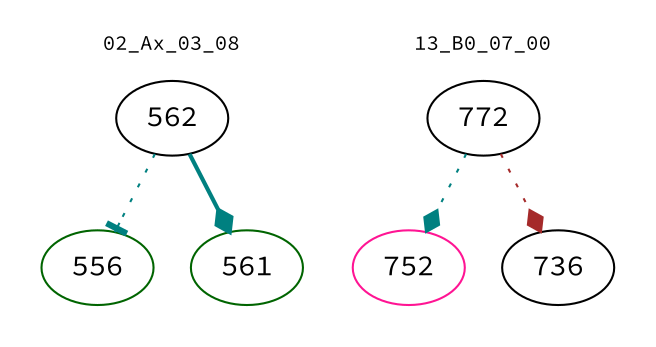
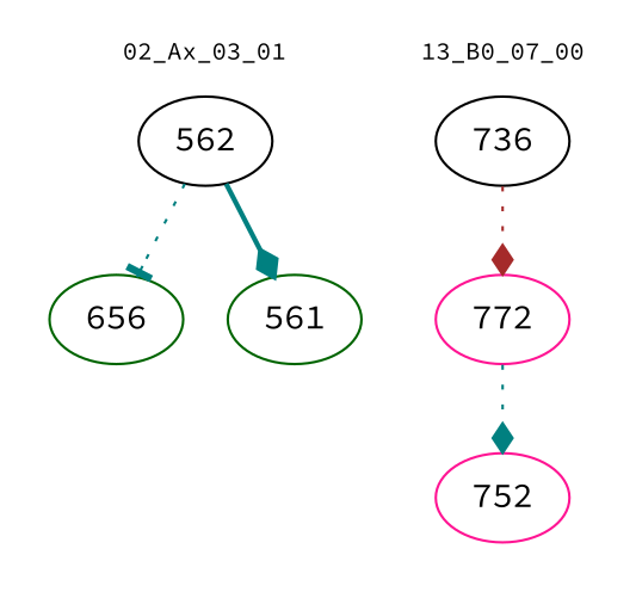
  digraph {
    fontname="Source Code Pro"
    node [color=black fontname="Source Code Pro"]
    edge [arrowhead=diamond color=teal fontname="Source Code Pro" style=dotted]
    n1 [label=562]
-   n2 [color=darkgreen label=556]
+   n2 [color=darkgreen label=656]
    n3 [color=darkgreen label=561]
-   n4 [label=772]
+   n4 [color=deeppink label=772]
    n5 [color=deeppink label=752]
    n6 [label=736]
    subgraph cluster_1 {
      color=white
      fontsize=10
-     label="02_Ax_03_08"
+     label="02_Ax_03_01"
      n1
      n2
      n3
    }
    subgraph cluster_2 {
      color=white
      fontsize=10
      label="13_B0_07_00"
      n4
      n5
      n6
    }
    n1 -> n2 [arrowhead=tee]
    n1 -> n3 [style=bold]
    n4 -> n5
-   n4 -> n6 [color=brown]
+   n6 -> n4 [color=brown]
  }
